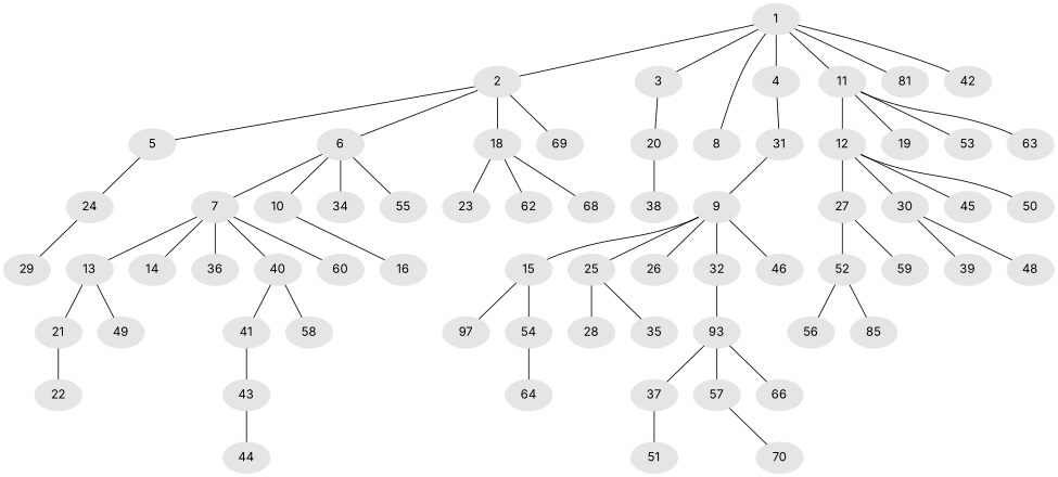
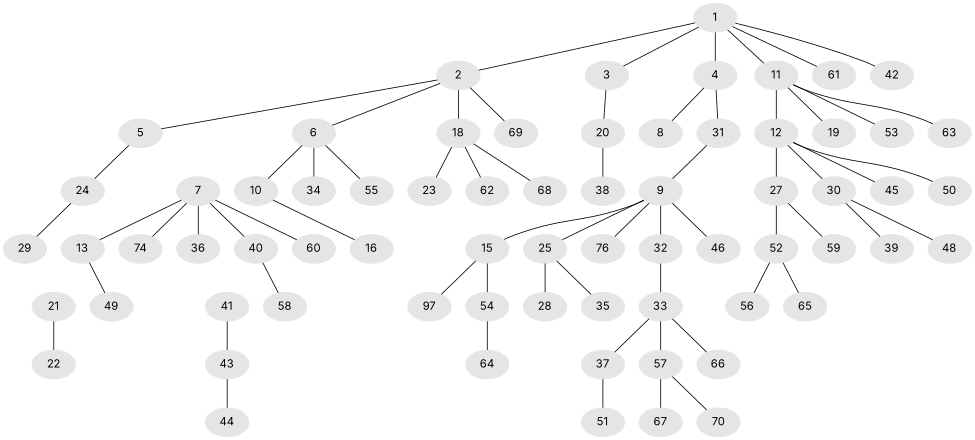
  graph {
    fontname=Inter
    node [color=gray90 fontname=Inter style=filled]
    edge [fontname=Inter]
    1
    2
    3
    4
    8
    11
-   61 [label=81]
+   61
    42
    5
    6
    18
    69
    20
    31
    12
    19
    53
    63
    24
    7
    10
    34
    55
    23
    62
    68
    38
    9
    15
    25
-   26
+   26 [label=76]
    32
    46
    29
    13
-   14
+   14 [label=74]
    36
    40
    60
    16
    21
    49
    41
    58
    n45 [label=97]
    54
    28
    35
-   33 [label=93]
+   33
    27
    30
    45
    50
    52
    59
    39
    48
    22
    64
    56
-   65 [label=85]
+   65
    37
    57
    66
    51
+   67
    70
    43
    44
    1 -- 2
    1 -- 3
    1 -- 4
-   1 -- 8
+   4 -- 8
    1 -- 11
    1 -- 61
    1 -- 42
    2 -- 5
    2 -- 6
    2 -- 18
    2 -- 69
    3 -- 20
    4 -- 31
    11 -- 12
    11 -- 19
    11 -- 53
    11 -- 63
    5 -- 24
-   6 -- 7
    6 -- 10
    6 -- 34
    6 -- 55
    18 -- 23
    18 -- 62
    18 -- 68
    20 -- 38
    31 -- 9
    12 -- 27
    12 -- 30
    12 -- 45
    12 -- 50
    24 -- 29
    7 -- 13
    7 -- 14
    7 -- 36
    7 -- 40
    7 -- 60
    10 -- 16
    9 -- 15
    9 -- 25
    9 -- 26
    9 -- 32
    9 -- 46
    15 -- n45
    15 -- 54
    25 -- 28
    25 -- 35
    32 -- 33
-   13 -- 21
    13 -- 49
-   40 -- 41
    40 -- 58
    21 -- 22
    41 -- 43
    54 -- 64
    33 -- 37
    33 -- 57
    33 -- 66
    27 -- 52
    27 -- 59
    30 -- 39
    30 -- 48
    52 -- 56
    52 -- 65
    37 -- 51
+   57 -- 67
    57 -- 70
    43 -- 44
  }
